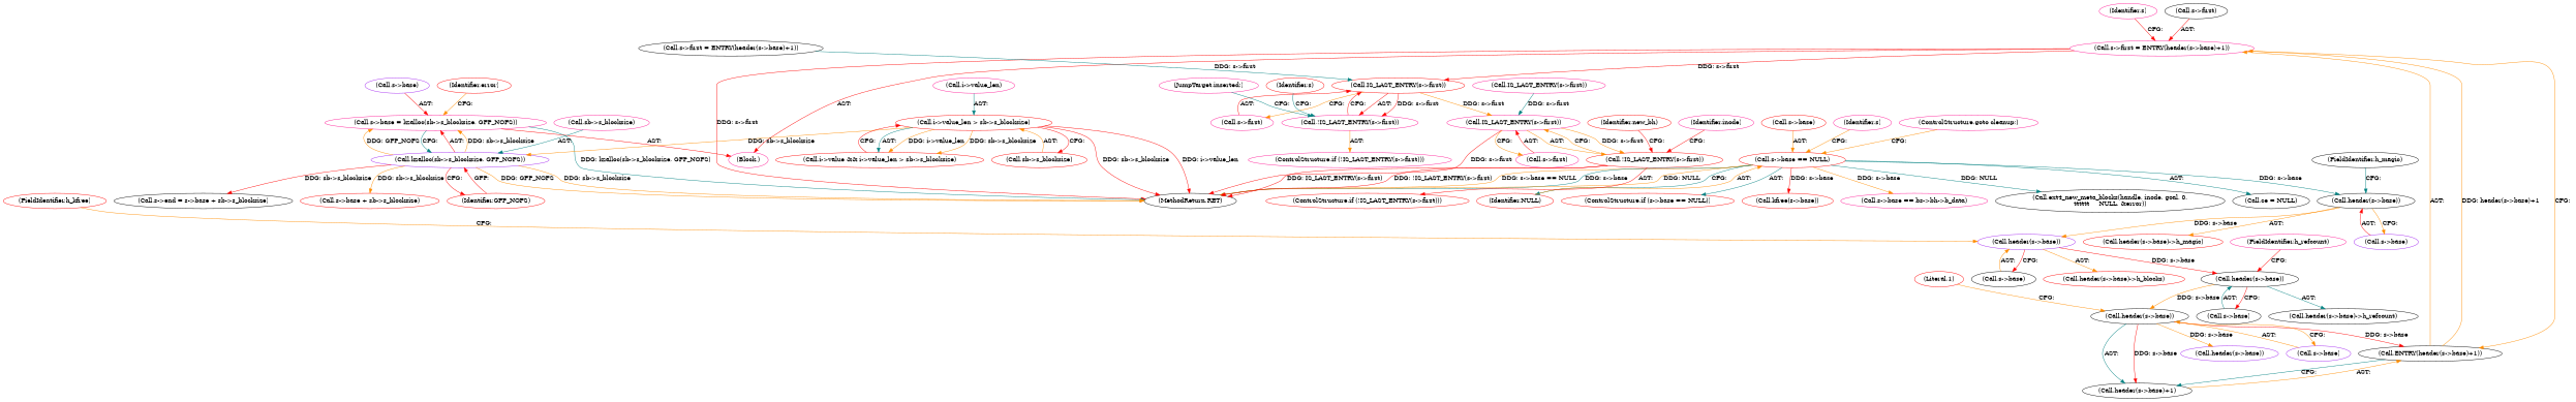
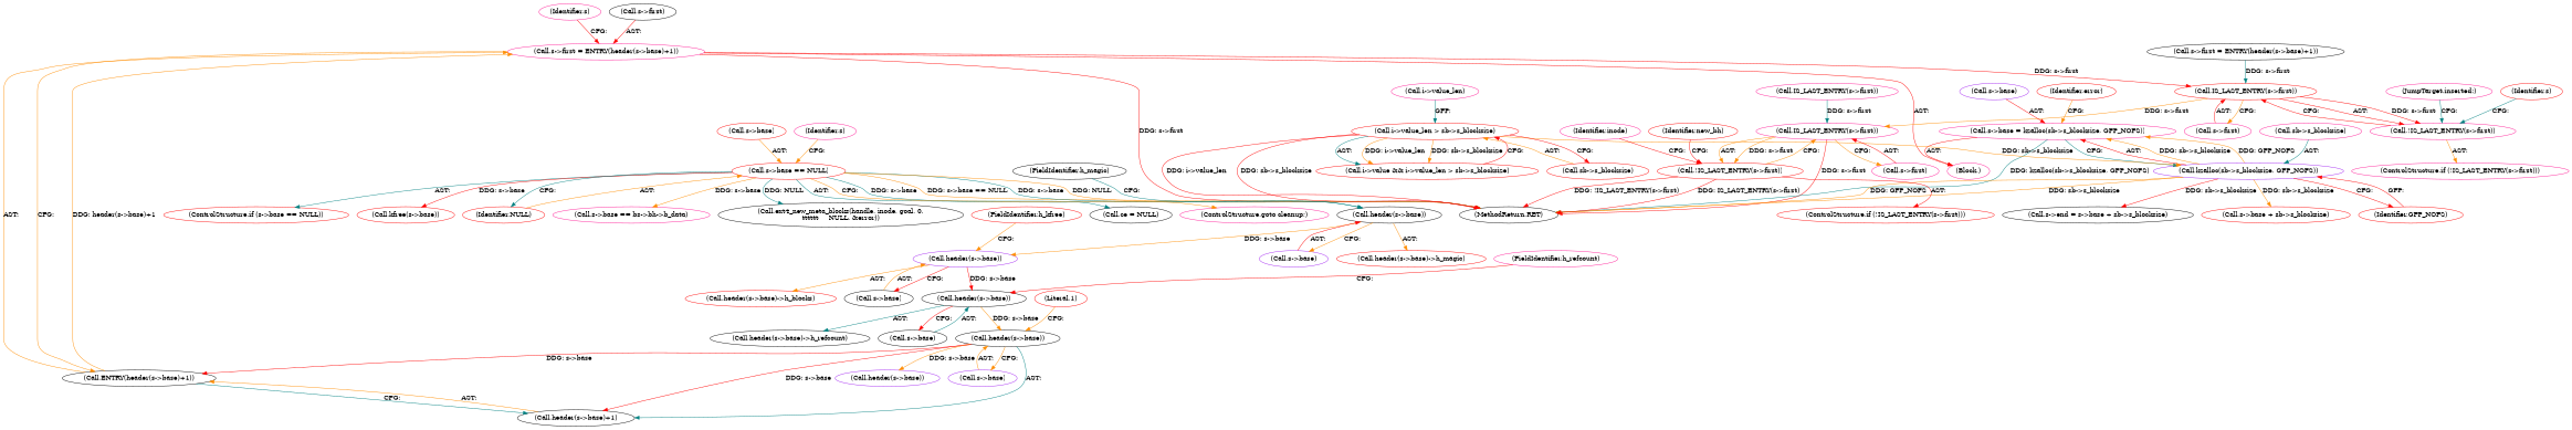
  digraph {
    node [color=red]
    edge [color=darkorange]
    n1 [color=deeppink label="(Call,s->first = ENTRY(header(s->base)+1))"]
    n2 [color=black label="(Call,ENTRY(header(s->base)+1))"]
    n3 [label="(Call,IS_LAST_ENTRY(s->first))"]
    n4 [color=deeppink label="(Block,)"]
    n5 [color=black label="(MethodReturn,RET)"]
    n6 [color=black label="(Call,header(s->base)+1)"]
    n7 [color=deeppink label="(Call,!IS_LAST_ENTRY(s->first))"]
    n8 [color=deeppink label="(Call,IS_LAST_ENTRY(s->first))"]
    n9 [color=deeppink label="(Call,s->first)"]
    n10 [color=black label="(Call,header(s->base))"]
    n11 [color=purple label="(Call,header(s->base))"]
    n12 [color=purple label="(Call,s->base)"]
    n13 [color=black label="(Call,header(s->base))"]
    n14 [color=black label="(Call,s->base)"]
    n15 [color=black label="(Call,header(s->base)->h_refcount)"]
    n16 [color=purple label="(Call,header(s->base))"]
    n17 [color=black label="(Call,s->base)"]
    n18 [label="(Call,header(s->base)->h_blocks)"]
    n19 [color=black label="(Call,header(s->base))"]
    n20 [label="(Call,header(s->base)->h_magic)"]
    n21 [color=purple label="(Call,s->base)"]
    n22 [label="(Call,s->base == NULL)"]
    n23 [label="(ControlStructure,if (s->base == NULL))"]
    n24 [label="(Call,kfree(s->base))"]
    n25 [label="(Identifier,NULL)"]
    n26 [color=deeppink label="(Call,s->base == bs->bh->b_data)"]
    n27 [color=black label="(Call,ext4_new_meta_blocks(handle, inode, goal, 0,\n\t\t\t\t\t\t     NULL, &error))"]
    n28 [color=black label="(Call,ce = NULL)"]
    n29 [color=deeppink label="(Call,s->base = kzalloc(sb->s_blocksize, GFP_NOFS))"]
    n30 [color=purple label="(Call,kzalloc(sb->s_blocksize, GFP_NOFS))"]
    n31 [color=black label="(Call,s->end = s->base + sb->s_blocksize)"]
    n32 [label="(Call,s->base + sb->s_blocksize)"]
    n33 [label="(Identifier,GFP_NOFS)"]
    n34 [label="(Call,i->value_len > sb->s_blocksize)"]
    n35 [label="(Call,sb->s_blocksize)"]
    n36 [label="(Call,i->value && i->value_len > sb->s_blocksize)"]
    n37 [color=deeppink label="(ControlStructure,if (!IS_LAST_ENTRY(s->first)))"]
    n38 [label="(Call,!IS_LAST_ENTRY(s->first))"]
    n39 [color=deeppink label="(Call,s->first)"]
    n40 [label="(ControlStructure,if (!IS_LAST_ENTRY(s->first)))"]
    n41 [color=deeppink label="(Identifier,inode)"]
    n42 [color=deeppink label="(Identifier,s)"]
    n43 [color=black label="(FieldIdentifier,h_magic)"]
    n44 [color=deeppink label="(JumpTarget,inserted:)"]
    n45 [label="(Identifier,s)"]
    n46 [color=deeppink label="(FieldIdentifier,h_refcount)"]
    n47 [label="(Identifier,error)"]
    n48 [color=deeppink label="(Call,IS_LAST_ENTRY(s->first))"]
    n49 [color=purple label="(Call,s->base)"]
    n50 [color=deeppink label="(Call,i->value_len)"]
    n51 [color=black label="(Call,s->first)"]
    n52 [color=deeppink label="(Identifier,s)"]
    n53 [label="(Identifier,new_bh)"]
    n54 [color=black label="(Call,s->first = ENTRY(header(s->base)+1))"]
    n55 [label="(Literal,1)"]
    n56 [color=deeppink label="(ControlStructure,goto cleanup;)"]
    n57 [color=deeppink label="(Call,sb->s_blocksize)"]
    n58 [label="(FieldIdentifier,h_kfree)"]
    n59 [label="(Call,s->base)"]
    n1 -> n2 [label="CFG: "]
    n1 -> n3 [color=red label="DDG: s->first"]
    n1 -> n4 [color=red label="AST: "]
    n1 -> n5 [color=red label="DDG: s->first"]
    n2 -> n1 [label="AST: "]
    n2 -> n1 [label="DDG: header(s->base)+1"]
    n2 -> n6 [color=teal label="CFG: "]
    n3 -> n7 [color=red label="AST: "]
    n3 -> n7 [color=red label="DDG: s->first"]
    n3 -> n8 [label="DDG: s->first"]
    n3 -> n9 [label="CFG: "]
    n6 -> n2 [label="AST: "]
    n7 -> n3 [color=red label="CFG: "]
    n7 -> n37 [label="AST: "]
    n8 -> n5 [color=red label="DDG: s->first"]
    n8 -> n38 [label="AST: "]
    n8 -> n38 [label="DDG: s->first"]
    n8 -> n39 [label="CFG: "]
    n9 -> n3 [color=red label="AST: "]
    n10 -> n2 [color=red label="DDG: s->base"]
    n10 -> n6 [color=teal label="AST: "]
    n10 -> n6 [color=red label="DDG: s->base"]
    n10 -> n11 [label="DDG: s->base"]
    n10 -> n12 [label="CFG: "]
    n12 -> n10 [label="AST: "]
    n13 -> n10 [label="DDG: s->base"]
    n13 -> n14 [color=red label="CFG: "]
    n13 -> n15 [color=teal label="AST: "]
    n14 -> n13 [color=teal label="AST: "]
    n16 -> n13 [color=red label="DDG: s->base"]
    n16 -> n17 [color=red label="CFG: "]
    n16 -> n18 [label="AST: "]
    n17 -> n16 [label="AST: "]
    n19 -> n16 [label="DDG: s->base"]
    n19 -> n20 [label="AST: "]
    n19 -> n21 [label="CFG: "]
    n21 -> n19 [color=red label="AST: "]
    n22 -> n5 [label="DDG: s->base == NULL"]
    n22 -> n5 [color=teal label="DDG: s->base"]
    n22 -> n5 [label="DDG: NULL"]
    n22 -> n19 [color=teal label="DDG: s->base"]
    n22 -> n23 [color=teal label="AST: "]
    n22 -> n24 [color=red label="DDG: s->base"]
    n22 -> n25 [color=teal label="CFG: "]
    n22 -> n26 [label="DDG: s->base"]
    n22 -> n27 [color=teal label="DDG: NULL"]
    n22 -> n28 [color=teal label="AST: "]
    n25 -> n22 [label="AST: "]
    n29 -> n4 [color=red label="AST: "]
    n29 -> n5 [color=teal label="DDG: kzalloc(sb->s_blocksize, GFP_NOFS)"]
    n29 -> n30 [color=teal label="CFG: "]
    n30 -> n5 [label="DDG: GFP_NOFS"]
    n30 -> n5 [label="DDG: sb->s_blocksize"]
    n30 -> n29 [color=red label="AST: "]
    n30 -> n29 [label="DDG: sb->s_blocksize"]
    n30 -> n29 [label="DDG: GFP_NOFS"]
    n30 -> n31 [color=red label="DDG: sb->s_blocksize"]
    n30 -> n32 [label="DDG: sb->s_blocksize"]
    n30 -> n33 [color=red label="CFG: "]
    n33 -> n30 [color=red label="GFP: "]
    n34 -> n5 [color=red label="DDG: i->value_len"]
    n34 -> n5 [color=red label="DDG: sb->s_blocksize"]
    n34 -> n30 [label="DDG: sb->s_blocksize"]
    n34 -> n35 [color=red label="CFG: "]
    n34 -> n36 [color=teal label="AST: "]
    n34 -> n36 [label="DDG: i->value_len"]
    n34 -> n36 [label="DDG: sb->s_blocksize"]
    n35 -> n34 [label="AST: "]
    n36 -> n34 [color=red label="CFG: "]
    n38 -> n5 [color=red label="DDG: !IS_LAST_ENTRY(s->first)"]
    n38 -> n5 [color=red label="DDG: IS_LAST_ENTRY(s->first)"]
    n38 -> n8 [label="CFG: "]
    n38 -> n40 [color=red label="AST: "]
    n39 -> n8 [color=red label="AST: "]
    n41 -> n38 [color=red label="CFG: "]
    n42 -> n1 [color=red label="CFG: "]
    n43 -> n19 [color=teal label="CFG: "]
    n44 -> n7 [color=teal label="CFG: "]
    n45 -> n7 [color=teal label="CFG: "]
    n46 -> n13 [color=red label="CFG: "]
    n47 -> n29 [label="CFG: "]
    n48 -> n8 [color=teal label="DDG: s->first"]
    n49 -> n29 [color=red label="AST: "]
-   n50 -> n34 [color=teal label="AST: "]
+   n50 -> n34 [color=teal label="GFP: "]
    n51 -> n1 [color=red label="AST: "]
    n52 -> n22 [label="CFG: "]
    n53 -> n38 [color=red label="CFG: "]
    n54 -> n3 [color=teal label="DDG: s->first"]
    n55 -> n10 [label="CFG: "]
-   n56 -> n22 [label="CFG: "]
+   n22 -> n56 [label="CFG: "]
    n57 -> n30 [color=teal label="AST: "]
    n58 -> n16 [label="CFG: "]
    n59 -> n22 [label="AST: "]
  }
